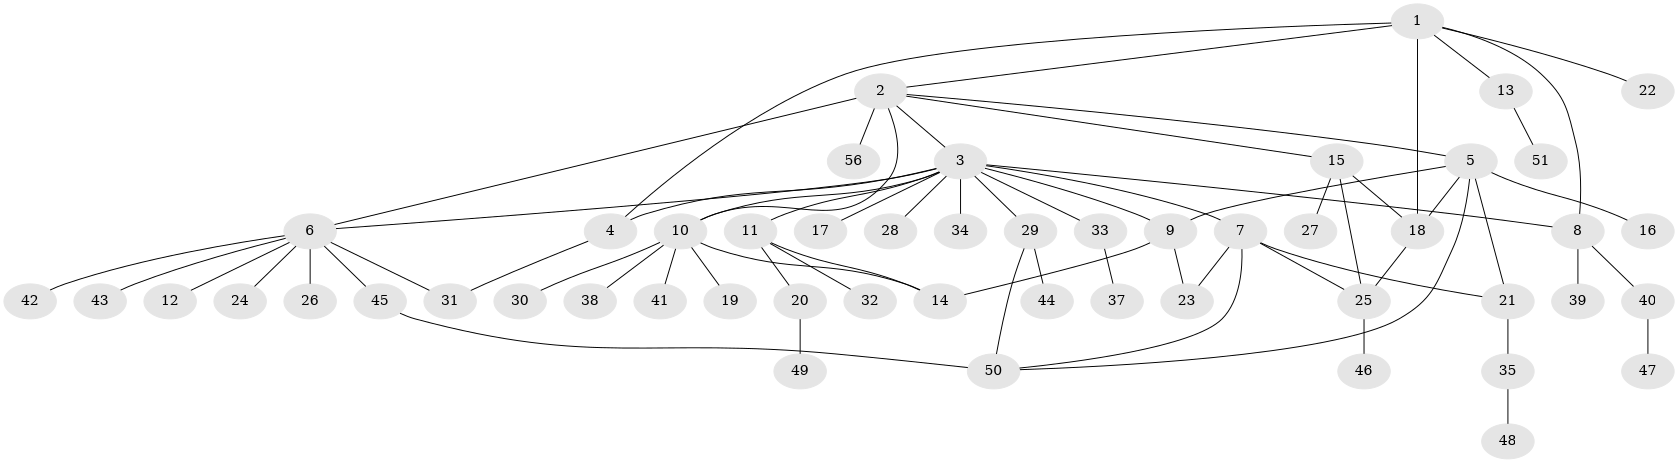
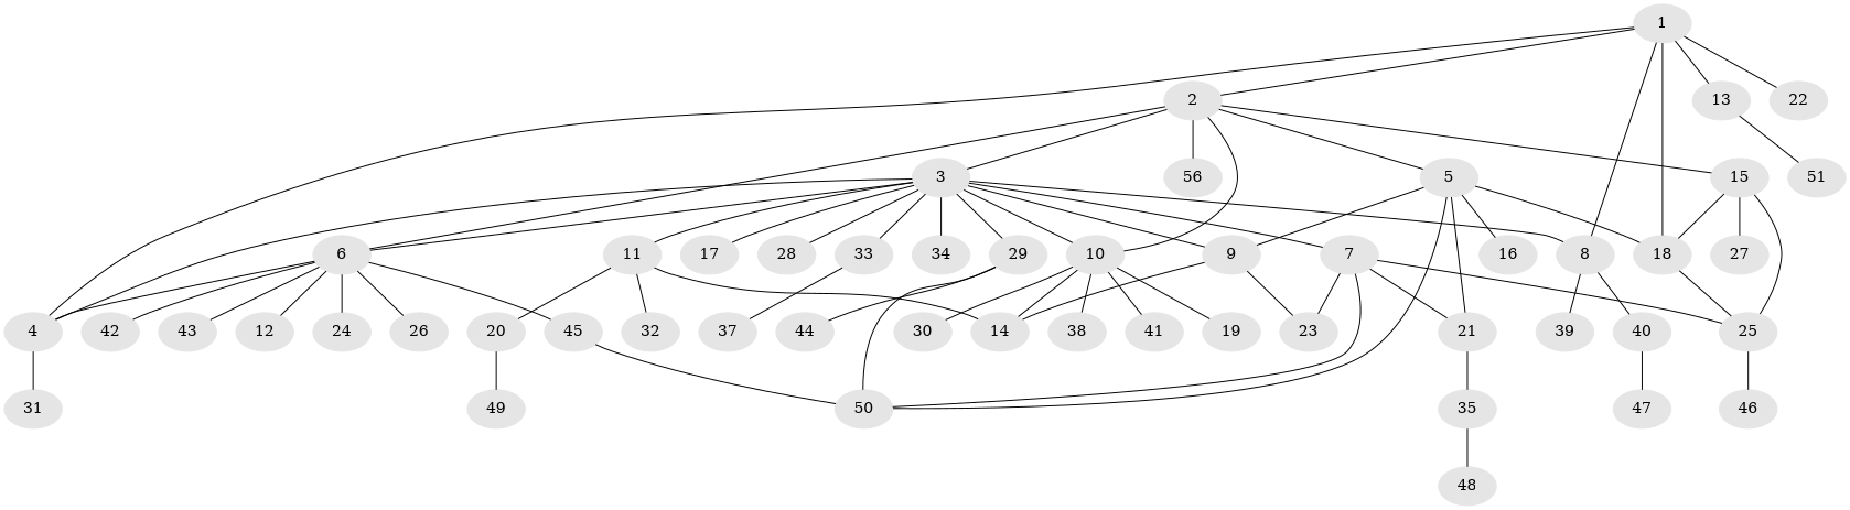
  graph {
    node [color=gray90 style=filled]
    edge [weight=1.0]
    1
    2
    4
    8
    13
    18
    22
    3
    5
    6
    10
    15
    n13 [label=56]
    31
    39
    40
    51
    25
    7
    9
    11
    17
    28
    29
    33
    34
    16
    21
    50
    12
    24
    26
    42
    43
    45
    14
    19
    30
    38
    41
    27
    23
    20
    32
    44
    37
    35
    46
    47
    49
    48
    1 -- 2
    1 -- 4
    1 -- 8
    1 -- 13
    1 -- 18 [weight=8.0]
    1 -- 22
    2 -- 3
    2 -- 5
    2 -- 6
    2 -- 10
    2 -- 15
    2 -- n13 [weight=4.0]
    4 -- 31
    8 -- 39
    8 -- 40
    13 -- 51
    18 -- 25
    3 -- 4
    3 -- 8
    3 -- 6
    3 -- 10
    3 -- 7
    3 -- 9
    3 -- 11
    3 -- 17
    3 -- 28
    3 -- 29
    3 -- 33
    3 -- 34 [weight=4.0]
    5 -- 18 [weight=2.0]
    5 -- 9
    5 -- 16
    5 -- 21 [weight=3.0]
    5 -- 50
-   6 -- 31
+   6 -- 4
    6 -- 12
    6 -- 24
    6 -- 26
    6 -- 42
    6 -- 43
    6 -- 45
    10 -- 14
    10 -- 19
    10 -- 30
    10 -- 38
    10 -- 41
    15 -- 18
    15 -- 25 [weight=2.0]
    15 -- 27 [weight=2.0]
    40 -- 47
    25 -- 46
    7 -- 25
    7 -- 21
    7 -- 50
    7 -- 23
    9 -- 14
    9 -- 23
    11 -- 14 [weight=2.0]
    11 -- 20
    11 -- 32
    29 -- 50
    29 -- 44 [weight=2.0]
    33 -- 37
    21 -- 35
    45 -- 50 [weight=2.0]
    20 -- 49
    35 -- 48
  }
